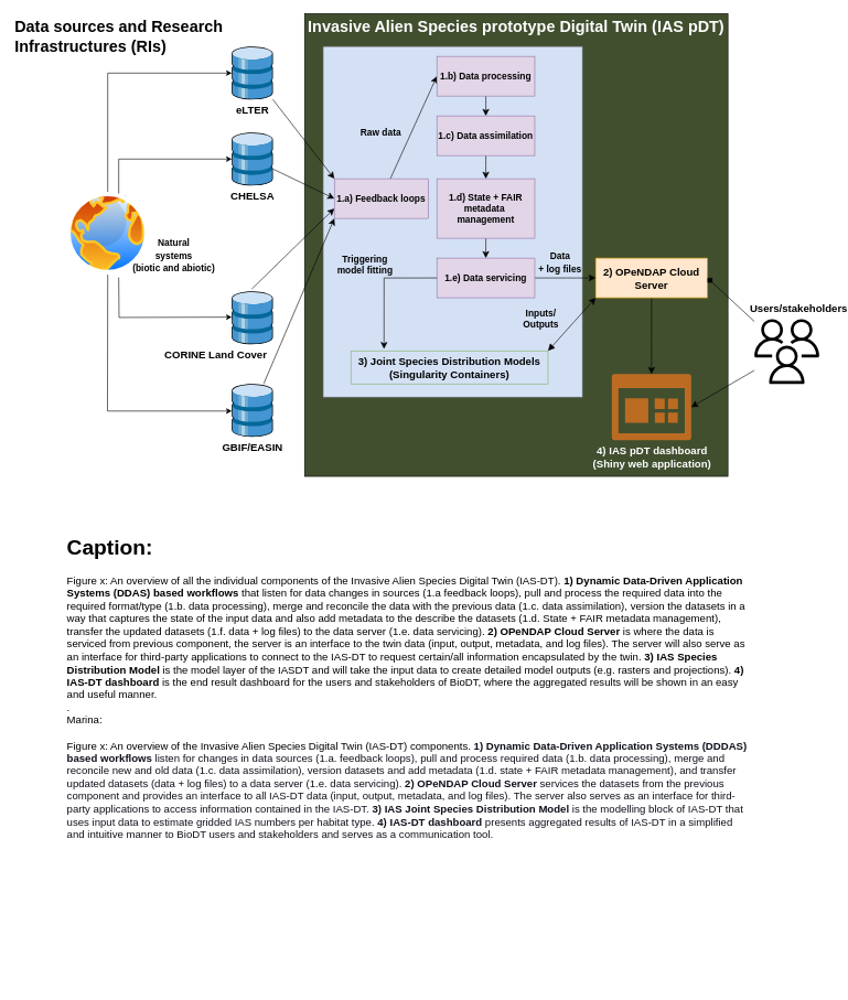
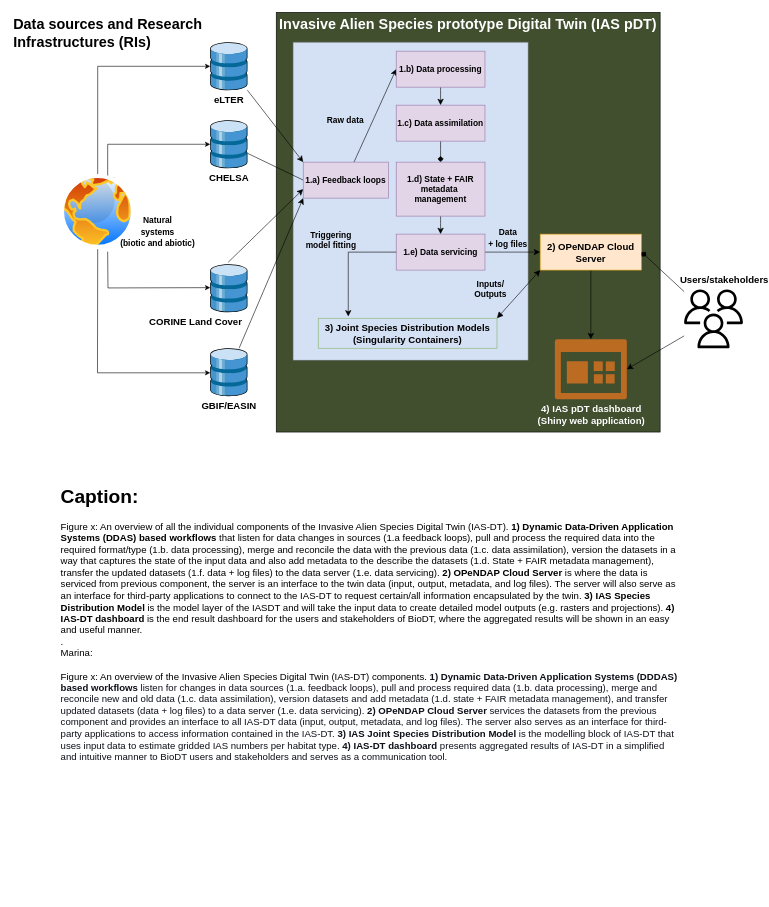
  <mxCell id="0" />
  <mxCell id="1" parent="0" />
  <mxCell id="2" value="&lt;b style=&quot;border-color: var(--border-color); font-size: 24px;&quot;&gt;Data sources and Research Infrastructures (RIs)&lt;/b&gt;" style="whiteSpace=wrap;html=1;fontSize=16;verticalAlign=top;align=left;fillColor=none;fontColor=default;strokeColor=none;labelBackgroundColor=none;" parent="1" vertex="1"><mxGeometry x="20" y="20" width="440" height="699.75" as="geometry" /></mxCell>
  <mxCell id="3" value="&lt;b&gt;&lt;font style=&quot;font-size: 24px;&quot;&gt;Invasive Alien Species prototype Digital Twin (IAS pDT)&lt;/font&gt;&lt;/b&gt;" style="whiteSpace=wrap;html=1;fontSize=16;verticalAlign=top;align=center;fillColor=#414F2F;fontColor=#FFFFFF;" parent="1" vertex="1"><mxGeometry x="460" y="20" width="640" height="699.75" as="geometry" /></mxCell>
  <mxCell id="4" style="edgeStyle=none;curved=1;rounded=0;orthogonalLoop=1;jettySize=auto;html=1;entryX=1;entryY=0.5;entryDx=0;entryDy=0;fontSize=12;startSize=8;endSize=8;strokeColor=#000000;entryPerimeter=0;" parent="1" source="35" target="37" edge="1"><mxGeometry relative="1" as="geometry"><mxPoint x="1158" y="592.875" as="sourcePoint" /><mxPoint x="1058" y="614.75" as="targetPoint" /></mxGeometry></mxCell>
  <mxCell id="5" value="" style="rounded=0;whiteSpace=wrap;html=1;fontSize=14;fillColor=#D4E1F5;fontColor=#333333;strokeColor=#666666;" parent="1" vertex="1"><mxGeometry x="488" y="69.75" width="392" height="530.25" as="geometry" /></mxCell>
  <mxCell id="6" style="edgeStyle=orthogonalEdgeStyle;rounded=0;orthogonalLoop=1;jettySize=auto;html=1;strokeWidth=1;startArrow=classic;startFill=1;endArrow=none;endFill=0;" parent="1" target="33" edge="1" source="7"><mxGeometry relative="1" as="geometry"><mxPoint x="336" y="109.75" as="sourcePoint" /><mxPoint x="138.5" y="314.75" as="targetPoint" /></mxGeometry></mxCell>
  <mxCell id="7" value="&lt;b style=&quot;&quot;&gt;&lt;font style=&quot;font-size: 16px;&quot;&gt;eLTER&lt;/font&gt;&lt;/b&gt;" style="shadow=0;dashed=0;html=1;labelPosition=center;verticalLabelPosition=bottom;verticalAlign=top;align=center;outlineConnect=0;shape=mxgraph.veeam.3d.datastore;" parent="1" vertex="1"><mxGeometry x="350" y="70" width="62" height="80" as="geometry" /></mxCell>
  <mxCell id="8" style="edgeStyle=orthogonalEdgeStyle;rounded=0;orthogonalLoop=1;jettySize=auto;html=1;strokeWidth=1;startArrow=classic;startFill=1;endArrow=none;endFill=0;" parent="1" target="33" edge="1"><mxGeometry relative="1" as="geometry"><mxPoint x="350" y="621" as="sourcePoint" /><mxPoint x="162" y="415" as="targetPoint" /><Array as="points"><mxPoint x="162" y="621" /></Array></mxGeometry></mxCell>
  <mxCell id="9" value="&lt;b&gt;&lt;span style=&quot;font-size: 16px;&quot;&gt;GBIF/EASIN&lt;/span&gt;&lt;br&gt;&lt;/b&gt;" style="shadow=0;dashed=0;html=1;labelPosition=center;verticalLabelPosition=bottom;verticalAlign=top;align=center;outlineConnect=0;shape=mxgraph.veeam.3d.datastore;" parent="1" vertex="1"><mxGeometry x="350" y="580" width="62" height="80" as="geometry" /></mxCell>
  <mxCell id="10" style="edgeStyle=orthogonalEdgeStyle;rounded=0;orthogonalLoop=1;jettySize=auto;html=1;strokeWidth=1;startArrow=classic;startFill=1;endArrow=none;endFill=0;" parent="1" edge="1"><mxGeometry relative="1" as="geometry"><mxPoint x="350" y="479" as="sourcePoint" /><mxPoint x="179" y="419" as="targetPoint" /></mxGeometry></mxCell>
  <mxCell id="11" style="edgeStyle=none;curved=1;rounded=0;orthogonalLoop=1;jettySize=auto;html=1;fontSize=12;startSize=8;endSize=8;entryX=0;entryY=0.75;entryDx=0;entryDy=0;" parent="1" target="23" edge="1"><mxGeometry relative="1" as="geometry"><mxPoint x="398" y="419.75" as="targetPoint" /><mxPoint x="380" y="436.605" as="sourcePoint" /></mxGeometry></mxCell>
  <mxCell id="12" value="&lt;span style=&quot;font-size: 16px;&quot;&gt;&lt;b&gt;CORINE Land Cover&amp;nbsp; &amp;nbsp; &amp;nbsp; &amp;nbsp; &amp;nbsp; &amp;nbsp; &amp;nbsp; &amp;nbsp; &amp;nbsp; &amp;nbsp; &amp;nbsp; &amp;nbsp; &amp;nbsp;&lt;/b&gt;&lt;/span&gt;" style="shadow=0;dashed=0;html=1;labelPosition=center;verticalLabelPosition=bottom;verticalAlign=top;align=center;outlineConnect=0;shape=mxgraph.veeam.3d.datastore;" parent="1" vertex="1"><mxGeometry x="350" y="440" width="62" height="80" as="geometry" /></mxCell>
- <mxCell id="13" style="edgeStyle=none;curved=1;rounded=0;orthogonalLoop=1;jettySize=auto;html=1;entryX=0;entryY=0.5;entryDx=0;entryDy=0;fontSize=12;startSize=8;endSize=8;" parent="1" source="14" target="23" edge="1"><mxGeometry relative="1" as="geometry"><mxPoint x="384" y="371.45" as="targetPoint" /><mxPoint x="380" y="337.077" as="sourcePoint" /></mxGeometry></mxCell>
+ <mxCell id="13" style="edgeStyle=none;curved=1;rounded=0;orthogonalLoop=1;jettySize=auto;html=1;entryX=0;entryY=0.5;entryDx=0;entryDy=0;fontSize=12;startSize=8;endSize=8;endArrow=none;" parent="1" source="14" target="23" edge="1"><mxGeometry relative="1" as="geometry"><mxPoint x="384" y="371.45" as="targetPoint" /><mxPoint x="380" y="337.077" as="sourcePoint" /></mxGeometry></mxCell>
  <mxCell id="14" value="&lt;b&gt;&lt;font style=&quot;font-size: 16px;&quot;&gt;CHELSA&lt;/font&gt;&lt;/b&gt;" style="shadow=0;dashed=0;html=1;labelPosition=center;verticalLabelPosition=bottom;verticalAlign=top;align=center;outlineConnect=0;shape=mxgraph.veeam.3d.datastore;" parent="1" vertex="1"><mxGeometry x="350" y="200" width="62" height="80" as="geometry" /></mxCell>
  <mxCell id="15" style="edgeStyle=none;curved=1;rounded=0;orthogonalLoop=1;jettySize=auto;html=1;fontSize=12;startSize=8;endSize=8;entryX=0.5;entryY=0;entryDx=0;entryDy=0;entryPerimeter=0;strokeColor=#000000;" parent="1" source="16" target="37" edge="1"><mxGeometry relative="1" as="geometry"><mxPoint x="937.04" y="622.76" as="targetPoint" /></mxGeometry></mxCell>
  <mxCell id="16" value="2) OPeNDAP Cloud Server" style="whiteSpace=wrap;html=1;fontStyle=1;fillColor=#ffe6cc;strokeColor=#d79b00;fontSize=16;" parent="1" vertex="1"><mxGeometry x="900" y="389.75" width="169" height="60" as="geometry" /></mxCell>
  <mxCell id="17" style="edgeStyle=none;curved=1;rounded=0;orthogonalLoop=1;jettySize=auto;html=1;fontSize=12;startSize=8;endSize=8;exitX=1;exitY=0;exitDx=0;exitDy=0;strokeWidth=1;strokeColor=#000000;startArrow=block;startFill=1;entryX=0;entryY=1;entryDx=0;entryDy=0;" parent="1" edge="1" target="16" source="19"><mxGeometry relative="1" as="geometry"><mxPoint x="800" y="530" as="sourcePoint" /><mxPoint x="940" y="450" as="targetPoint" /></mxGeometry></mxCell>
  <mxCell id="18" value="&lt;div&gt;Inputs/&lt;/div&gt;Outputs" style="edgeLabel;html=1;align=center;verticalAlign=middle;resizable=0;points=[];fontSize=14;fontStyle=1;fontColor=#000000;labelBackgroundColor=none;" parent="17" vertex="1" connectable="0"><mxGeometry x="0.153" y="1" relative="1" as="geometry"><mxPoint x="-52" y="-3" as="offset" /></mxGeometry></mxCell>
  <mxCell id="19" value="3) Joint Species Distribution Models (Singularity Containers)" style="whiteSpace=wrap;html=1;fontStyle=1;fillColor=#d4e1f5;strokeColor=#82b366;fontSize=16;" parent="1" vertex="1"><mxGeometry x="530" y="530" width="298" height="50" as="geometry" /></mxCell>
  <mxCell id="20" value="" style="edgeStyle=orthogonalEdgeStyle;rounded=0;orthogonalLoop=1;jettySize=auto;html=1;strokeWidth=1;startArrow=none;startFill=0;endArrow=classic;endFill=1;exitX=0.75;exitY=0;exitDx=0;exitDy=0;" parent="1" source="33" target="14" edge="1"><mxGeometry relative="1" as="geometry"><mxPoint x="236" y="349.817" as="sourcePoint" /><mxPoint x="340" y="359.75" as="targetPoint" /><Array as="points"><mxPoint x="179" y="297" /><mxPoint x="179" y="240" /></Array></mxGeometry></mxCell>
  <mxCell id="21" value="" style="edgeStyle=none;curved=1;rounded=0;orthogonalLoop=1;jettySize=auto;html=1;fontSize=12;startSize=8;endSize=8;entryX=0;entryY=0.5;entryDx=0;entryDy=0;" parent="1" source="23" target="25" edge="1"><mxGeometry relative="1" as="geometry" /></mxCell>
  <mxCell id="22" value="&lt;font style=&quot;font-size: 14px;&quot;&gt;Raw data&lt;/font&gt;" style="edgeLabel;html=1;align=center;verticalAlign=middle;resizable=0;points=[];fontSize=16;labelBorderColor=none;spacing=2;fontStyle=1;labelBackgroundColor=none;" parent="21" vertex="1" connectable="0"><mxGeometry x="-0.019" relative="1" as="geometry"><mxPoint x="-49" y="4" as="offset" /></mxGeometry></mxCell>
  <mxCell id="23" value="1.a) Feedback loops" style="rounded=0;whiteSpace=wrap;html=1;fontSize=14;fillColor=#e1d5e7;strokeColor=#9673a6;fontStyle=1" parent="1" vertex="1"><mxGeometry x="505" y="269.75" width="142" height="60" as="geometry" /></mxCell>
  <mxCell id="24" value="" style="edgeStyle=none;curved=1;rounded=0;orthogonalLoop=1;jettySize=auto;html=1;fontSize=12;startSize=8;endSize=8;" parent="1" source="25" target="27" edge="1"><mxGeometry relative="1" as="geometry" /></mxCell>
  <mxCell id="25" value="1.b) Data processing" style="rounded=0;whiteSpace=wrap;html=1;fontSize=14;fillColor=#e1d5e7;strokeColor=#9673a6;fontStyle=1" parent="1" vertex="1"><mxGeometry x="660" y="84.75" width="148" height="60" as="geometry" /></mxCell>
- <mxCell id="26" value="" style="edgeStyle=none;curved=1;rounded=0;orthogonalLoop=1;jettySize=auto;html=1;fontSize=12;startSize=8;endSize=8;" parent="1" source="27" target="29" edge="1"><mxGeometry relative="1" as="geometry" /></mxCell>
+ <mxCell id="26" value="" style="edgeStyle=none;curved=1;rounded=0;orthogonalLoop=1;jettySize=auto;html=1;fontSize=12;startSize=8;endSize=8;endArrow=diamond;" parent="1" source="27" target="29" edge="1"><mxGeometry relative="1" as="geometry" /></mxCell>
  <mxCell id="27" value="1.c) Data assimilation" style="rounded=0;whiteSpace=wrap;html=1;fontSize=14;fillColor=#e1d5e7;strokeColor=#9673a6;fontStyle=1" parent="1" vertex="1"><mxGeometry x="660" y="174.75" width="148" height="60" as="geometry" /></mxCell>
  <mxCell id="28" value="" style="edgeStyle=none;curved=1;rounded=0;orthogonalLoop=1;jettySize=auto;html=1;fontSize=12;startSize=8;endSize=8;" parent="1" source="29" target="32" edge="1"><mxGeometry relative="1" as="geometry" /></mxCell>
  <mxCell id="29" value="&lt;font style=&quot;font-size: 14px;&quot;&gt;1.d) State + FAIR metadata&amp;nbsp;&lt;br style=&quot;font-size: 14px;&quot;&gt;&lt;/font&gt;management" style="rounded=0;whiteSpace=wrap;html=1;fontSize=14;fillColor=#e1d5e7;strokeColor=#9673a6;fontStyle=1" parent="1" vertex="1"><mxGeometry x="660" y="269.75" width="148" height="90" as="geometry" /></mxCell>
  <mxCell id="30" style="edgeStyle=none;curved=1;rounded=0;orthogonalLoop=1;jettySize=auto;html=1;fontSize=12;startSize=8;endSize=8;entryX=0;entryY=0.5;entryDx=0;entryDy=0;" parent="1" source="32" target="16" edge="1"><mxGeometry relative="1" as="geometry"><mxPoint x="910" y="390" as="targetPoint" /></mxGeometry></mxCell>
  <mxCell id="31" value="&lt;font style=&quot;font-size: 14px;&quot; color=&quot;#000000&quot;&gt;&lt;b style=&quot;&quot;&gt;Data &lt;br&gt;+ log files&lt;/b&gt;&lt;/font&gt;" style="edgeLabel;html=1;align=center;verticalAlign=middle;resizable=0;points=[];fontSize=16;fontColor=#4124FF;labelBackgroundColor=none;labelBorderColor=none;" parent="30" vertex="1" connectable="0"><mxGeometry x="0.148" y="-1" relative="1" as="geometry"><mxPoint x="-16" y="-26" as="offset" /></mxGeometry></mxCell>
  <mxCell id="32" value="1.e) Data servicing" style="rounded=0;whiteSpace=wrap;html=1;fontSize=14;fillColor=#e1d5e7;strokeColor=#9673a6;fontStyle=1" parent="1" vertex="1"><mxGeometry x="660" y="389.75" width="148" height="60" as="geometry" /></mxCell>
  <mxCell id="33" value="&lt;b style=&quot;font-size: 14px;&quot;&gt;Natural &lt;br&gt;systems &lt;br&gt;(biotic and abiotic)&lt;/b&gt;" style="image;aspect=fixed;perimeter=ellipsePerimeter;html=1;align=center;shadow=0;dashed=0;spacingTop=-65;image=img/lib/active_directory/internet_globe.svg;fontSize=16;labelBackgroundColor=none;labelBorderColor=none;perimeterSpacing=0;imageBorder=none;spacingLeft=200;spacingBottom=0;" parent="1" vertex="1"><mxGeometry x="100" y="290" width="124.75" height="124.75" as="geometry" /></mxCell>
  <mxCell id="34" style="rounded=0;orthogonalLoop=1;jettySize=auto;html=1;entryX=1;entryY=0.5;entryDx=0;entryDy=0;fontSize=12;startSize=8;endSize=8;fontColor=#FFFFFF;strokeColor=#000000;labelBorderColor=none;labelBackgroundColor=#FFFFFF;endArrow=diamond;" parent="1" source="35" target="16" edge="1"><mxGeometry relative="1" as="geometry" /></mxCell>
  <mxCell id="35" value="&lt;b style=&quot;border-color: var(--border-color); font-size: 16px;&quot;&gt;&lt;font color=&quot;#000000&quot;&gt;&amp;nbsp; &amp;nbsp; &amp;nbsp; &amp;nbsp; Users/stakeholders&lt;/font&gt;&lt;/b&gt;" style="sketch=0;outlineConnect=0;dashed=0;verticalLabelPosition=bottom;verticalAlign=top;align=center;html=1;fontSize=12;fontStyle=0;aspect=fixed;pointerEvents=1;shape=mxgraph.aws4.users;fontColor=#FFFFFF;spacingTop=-130;fillColor=#000000;" parent="1" vertex="1"><mxGeometry x="1140" y="482" width="98" height="98" as="geometry" /></mxCell>
  <mxCell id="36" value="&lt;h1&gt;&lt;b&gt;Caption: &lt;/b&gt;&lt;/h1&gt;Figure x: An overview of all the individual components of the Invasive Alien Species Digital Twin (IAS-DT). &lt;b&gt;1) Dynamic Data-Driven Application Systems (DDAS) based workflows &lt;/b&gt;that listen for data changes in sources (1.a feedback loops), pull and process the required data into the required format/type (1.b. data processing), merge and reconcile the data with the previous data (1.c. data assimilation), version the datasets in a way that captures the state of the input data and also add metadata to the describe the datasets (&lt;font style=&quot;border-color: var(--border-color); text-align: center; font-size: 16px;&quot;&gt;1.d. State + FAIR metadata&lt;/font&gt;&lt;font style=&quot;border-color: var(--border-color); font-size: 14px; font-weight: 700; text-align: center;&quot;&gt;&amp;nbsp;&lt;/font&gt;management), transfer the updated datasets (1.f. data + log files) to the data server (1.e. data servicing). &lt;b&gt;2) OPeNDAP Cloud Server&lt;/b&gt; is where the data is serviced from previous component, the server is an interface to the twin data (input, output, metadata, and log files). The server will also serve as an interface for third-party applications to connect to the IAS-DT to request certain/all information encapsulated by the twin. &lt;b&gt;3) IAS Species Distribution Model&lt;/b&gt; is the model layer of the IASDT and will take the input data to create detailed model outputs (e.g. rasters and projections). &lt;b&gt;4) IAS-DT dashboard&lt;/b&gt; is the end result dashboard for the users and stakeholders of BioDT, where the aggregated results will be shown in an easy and useful manner.&amp;nbsp;&lt;br&gt;.&lt;br&gt;Marina:&lt;br&gt;&lt;br&gt;&lt;div style=&quot;caret-color: rgb(0, 0, 0);&quot;&gt;&lt;font style=&quot;font-size: 16px;&quot;&gt;Figure x: An overview of the Invasive Alien Species Digital Twin (IAS-DT) components.&amp;nbsp;&lt;strong style=&quot;color: rgb(14, 16, 26); margin-top: 0pt; margin-bottom: 0pt;&quot;&gt;1) Dynamic Data-Driven Application Systems (DDDAS) based workflows&lt;/strong&gt;&lt;span style=&quot;color: rgb(14, 16, 26); margin-top: 0pt; margin-bottom: 0pt;&quot; data-preserver-spaces=&quot;true&quot;&gt;&amp;nbsp;listen for changes in data sources (1.a. feedback loops), pull and process required data (1.b. data processing), merge and reconcile new and old data (1.c. data assimilation), version datasets and add metadata (1.d. state + FAIR metadata management), and transfer updated datasets (data + log files) to a data server (1.e. data servicing).&amp;nbsp;&lt;/span&gt;&lt;strong style=&quot;color: rgb(14, 16, 26); margin-top: 0pt; margin-bottom: 0pt;&quot;&gt;2) OPeNDAP Cloud Server&lt;/strong&gt;&lt;span style=&quot;color: rgb(14, 16, 26); margin-top: 0pt; margin-bottom: 0pt;&quot; data-preserver-spaces=&quot;true&quot;&gt;&amp;nbsp;services the datasets from the previous component and provides an interface to all IAS-DT data (input, output, metadata, and log files). The server also serves as an interface for third-party applications to access information contained in the IAS-DT.&amp;nbsp;&lt;/span&gt;&lt;strong style=&quot;color: rgb(14, 16, 26); margin-top: 0pt; margin-bottom: 0pt;&quot;&gt;3) IAS Joint Species Distribution Model&lt;/strong&gt;&lt;span style=&quot;color: rgb(14, 16, 26); margin-top: 0pt; margin-bottom: 0pt;&quot; data-preserver-spaces=&quot;true&quot;&gt;&amp;nbsp;is the modelling block of IAS-DT that uses input data to estimate gridded IAS numbers per habitat type.&amp;nbsp;&lt;/span&gt;&lt;strong style=&quot;color: rgb(14, 16, 26); margin-top: 0pt; margin-bottom: 0pt;&quot;&gt;4) IAS-DT dashboard&lt;/strong&gt;&lt;span style=&quot;color: rgb(14, 16, 26); margin-top: 0pt; margin-bottom: 0pt;&quot; data-preserver-spaces=&quot;true&quot;&gt;&amp;nbsp;presents aggregated results of IAS-DT in a simplified and intuitive manner to BioDT users and stakeholders and serves as a communication tool.&lt;/span&gt;&lt;/font&gt;&lt;/div&gt;&lt;div&gt;&lt;span style=&quot;color: rgb(14, 16, 26); margin-top: 0pt; margin-bottom: 0pt;&quot; data-preserver-spaces=&quot;true&quot;&gt;&lt;br&gt;&lt;/span&gt;&lt;/div&gt;" style="text;html=1;strokeColor=none;fillColor=none;align=left;verticalAlign=top;whiteSpace=wrap;rounded=0;fontSize=16;" parent="1" vertex="1"><mxGeometry x="99" y="780" width="1030" height="710" as="geometry" /></mxCell>
  <mxCell id="37" value="&lt;font color=&quot;#ffffff&quot;&gt;&lt;b&gt;4) IAS pDT dashboard &lt;br&gt;(Shiny web application)&lt;/b&gt;&lt;/font&gt;" style="sketch=0;pointerEvents=1;shadow=0;dashed=0;html=1;strokeColor=none;labelPosition=center;verticalLabelPosition=bottom;verticalAlign=top;align=center;fillColor=#BC6C22;shape=mxgraph.mscae.intune.dashboard;fontSize=16;" parent="1" vertex="1"><mxGeometry x="924.5" y="565" width="120" height="100" as="geometry" /></mxCell>
  <mxCell id="38" style="edgeStyle=orthogonalEdgeStyle;rounded=0;orthogonalLoop=1;jettySize=auto;html=1;entryX=0.168;entryY=-0.058;entryDx=0;entryDy=0;entryPerimeter=0;fontSize=12;startSize=8;endSize=8;exitX=0;exitY=0.5;exitDx=0;exitDy=0;" parent="1" source="32" target="19" edge="1"><mxGeometry relative="1" as="geometry" /></mxCell>
  <mxCell id="39" value="Triggering&lt;div&gt;&amp;nbsp;model fitting&amp;nbsp;&lt;/div&gt;" style="edgeLabel;html=1;align=center;verticalAlign=middle;resizable=0;points=[];fontSize=14;labelBackgroundColor=none;fontStyle=1" parent="38" vertex="1" connectable="0"><mxGeometry x="-0.347" relative="1" as="geometry"><mxPoint x="-49" y="-21" as="offset" /></mxGeometry></mxCell>
  <mxCell id="40" style="edgeStyle=none;curved=1;rounded=0;orthogonalLoop=1;jettySize=auto;html=1;entryX=0;entryY=1;entryDx=0;entryDy=0;fontSize=12;startSize=8;endSize=8;" parent="1" source="9" target="23" edge="1"><mxGeometry relative="1" as="geometry"><mxPoint x="470" y="430" as="targetPoint" /></mxGeometry></mxCell>
  <mxCell id="41" style="edgeStyle=none;curved=1;rounded=0;orthogonalLoop=1;jettySize=auto;html=1;entryX=0;entryY=0;entryDx=0;entryDy=0;fontSize=12;startSize=8;endSize=8;" parent="1" target="23" edge="1" source="7"><mxGeometry relative="1" as="geometry"><mxPoint x="412" y="335.45" as="targetPoint" /><mxPoint x="380" y="138.02" as="sourcePoint" /></mxGeometry></mxCell>
